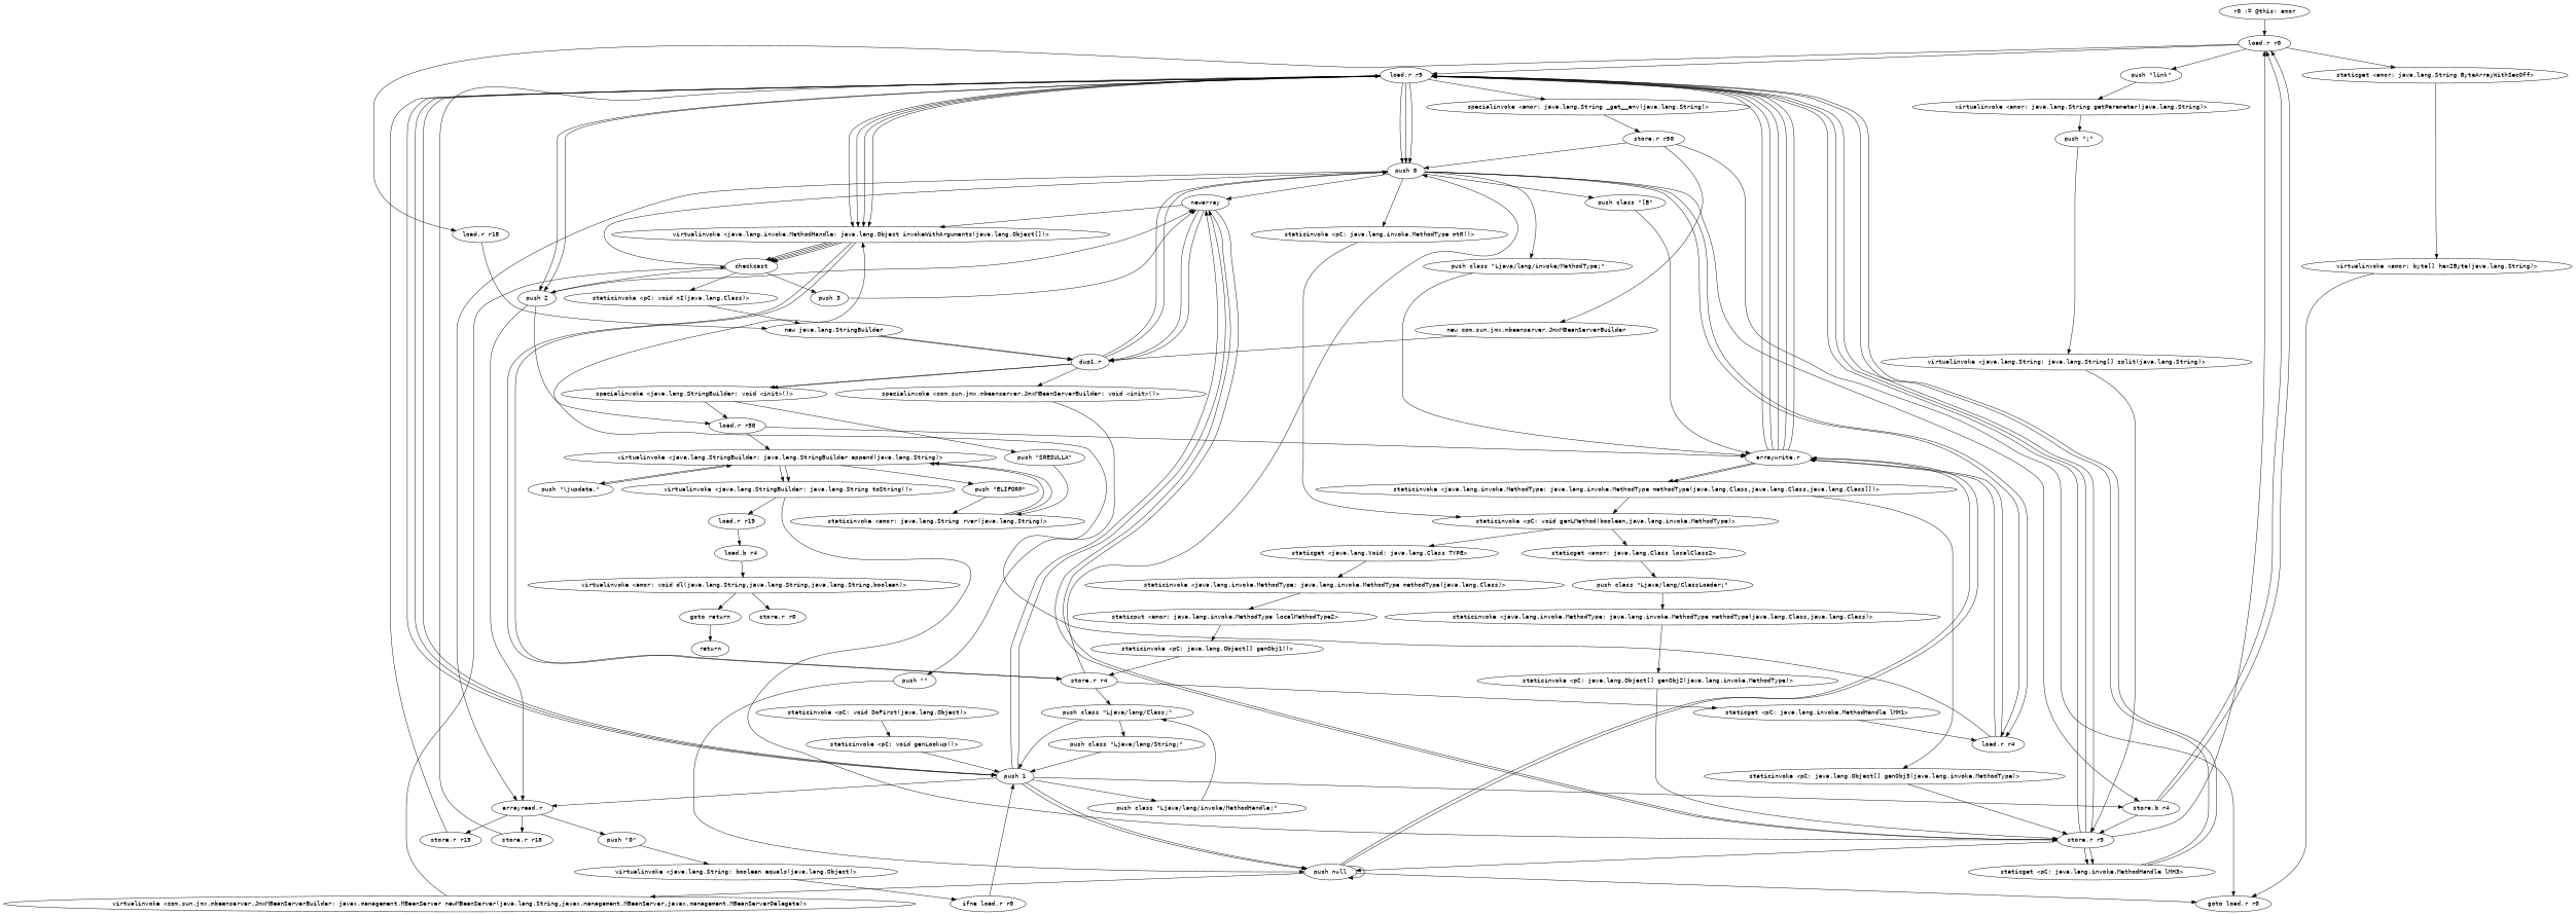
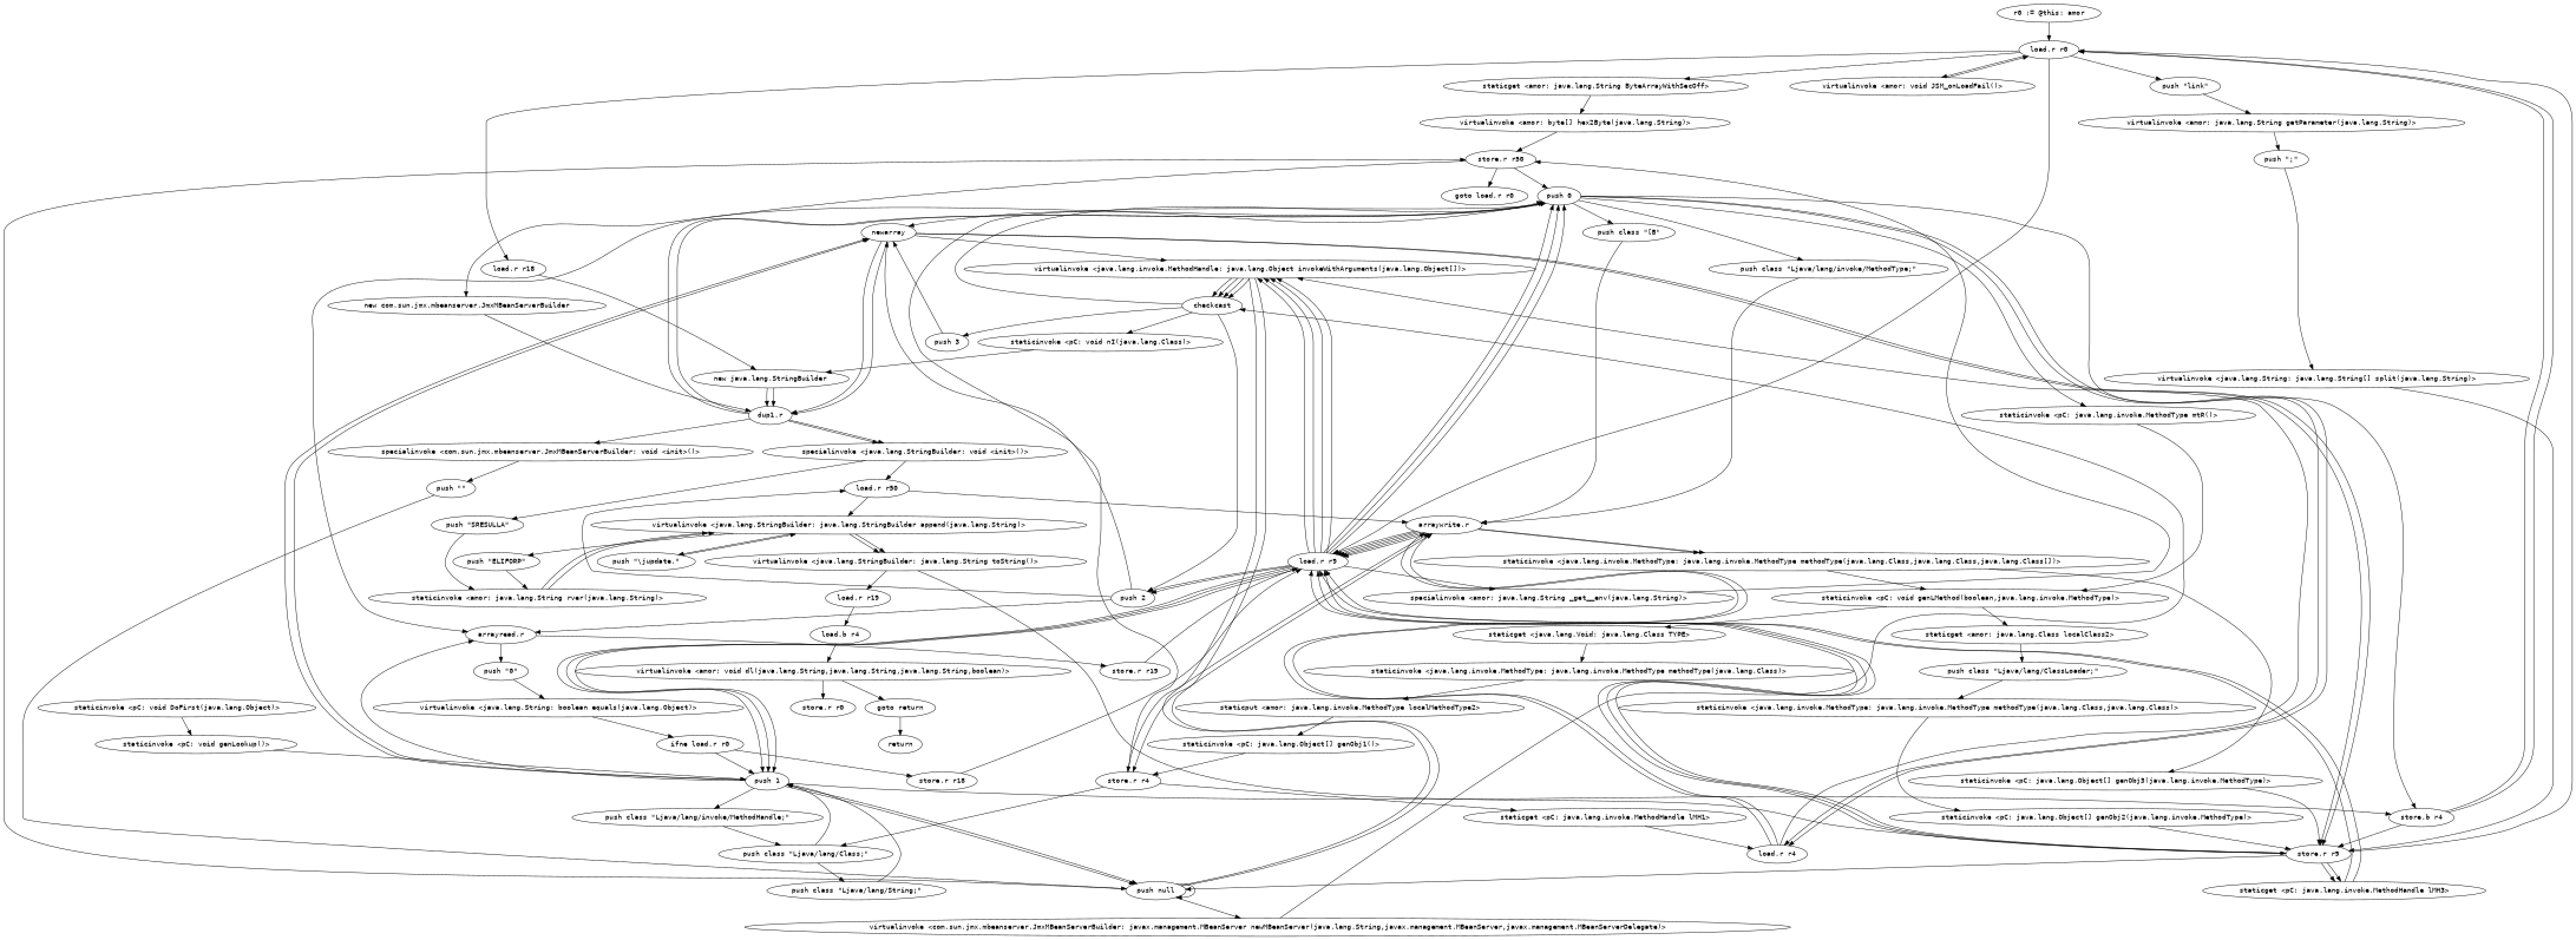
  digraph {
    fontname="DejaVu Sans Mono"
    node [fontname="DejaVu Sans Mono"]
    edge [fontname="DejaVu Sans Mono"]
    "r0 := @this: amor"
    "load.r r0"
    "staticget <amor: java.lang.String ByteArrayWithSecOff>"
    "load.r r9"
+   "virtualinvoke <amor: void JSM_onLoadFail()>"
    "push \"link\""
    "load.r r18"
    "virtualinvoke <amor: byte[] hex2Byte(java.lang.String)>"
    "push 0"
    "push 2"
    "push 1"
    "virtualinvoke <java.lang.invoke.MethodHandle: java.lang.Object invokeWithArguments(java.lang.Object[])>"
    "specialinvoke <amor: java.lang.String _get__env(java.lang.String)>"
    "virtualinvoke <amor: java.lang.String getParameter(java.lang.String)>"
    "new java.lang.StringBuilder"
    "store.r r50"
    "new com.sun.jmx.mbeanserver.JmxMBeanServerBuilder"
    "goto load.r r0"
    "dup1.r"
    newarray
    "store.b r4"
    "arrayread.r"
    "push class \"Ljava/lang/invoke/MethodType;\""
    "load.r r4"
    "staticinvoke <pC: java.lang.invoke.MethodType mtR()>"
    "push class \"[B\""
    "specialinvoke <com.sun.jmx.mbeanserver.JmxMBeanServerBuilder: void <init>()>"
    "specialinvoke <java.lang.StringBuilder: void <init>()>"
    "push \"\""
    "load.r r50"
    "push \"SRESULLA\""
    "push null"
    "virtualinvoke <com.sun.jmx.mbeanserver.JmxMBeanServerBuilder: javax.management.MBeanServer newMBeanServer(java.lang.String,javax.management.MBeanServer,javax.management.MBeanServerDelegate)>"
    "arraywrite.r"
    checkcast
    "staticinvoke <java.lang.invoke.MethodType: java.lang.invoke.MethodType methodType(java.lang.Class,java.lang.Class,java.lang.Class[])>"
    "push 3"
    "staticinvoke <pC: void nI(java.lang.Class)>"
    "staticinvoke <pC: void DoFirst(java.lang.Object)>"
    "staticinvoke <pC: void genLookup()>"
    "push class \"Ljava/lang/invoke/MethodHandle;\""
    "push class \"Ljava/lang/Class;\""
    "store.r r9"
    "store.r r18"
    "store.r r19"
    "push \"0\""
    "push class \"Ljava/lang/String;\""
    "store.r r4"
    "staticget <pC: java.lang.invoke.MethodHandle lMH3>"
    "staticinvoke <pC: void genLMethod(boolean,java.lang.invoke.MethodType)>"
    "staticinvoke <pC: java.lang.Object[] genObj3(java.lang.invoke.MethodType)>"
    "staticget <java.lang.Void: java.lang.Class TYPE>"
    "staticget <amor: java.lang.Class localClass2>"
    "staticinvoke <java.lang.invoke.MethodType: java.lang.invoke.MethodType methodType(java.lang.Class)>"
    "push class \"Ljava/lang/ClassLoader;\""
    "staticput <amor: java.lang.invoke.MethodType localMethodType2>"
    "staticinvoke <pC: java.lang.Object[] genObj1()>"
    "staticget <pC: java.lang.invoke.MethodHandle lMH1>"
    "staticinvoke <java.lang.invoke.MethodType: java.lang.invoke.MethodType methodType(java.lang.Class,java.lang.Class)>"
    "staticinvoke <pC: java.lang.Object[] genObj2(java.lang.invoke.MethodType)>"
    "virtualinvoke <java.lang.StringBuilder: java.lang.StringBuilder append(java.lang.String)>"
    "push \"ELIFORP\""
    "virtualinvoke <java.lang.StringBuilder: java.lang.String toString()>"
    "push \"\\jupdate.\""
    "staticinvoke <amor: java.lang.String rver(java.lang.String)>"
    "load.r r19"
    "load.b r4"
    "push \";\""
    "virtualinvoke <java.lang.String: java.lang.String[] split(java.lang.String)>"
    "virtualinvoke <java.lang.String: boolean equals(java.lang.Object)>"
    "ifne load.r r0"
    "virtualinvoke <amor: void dl(java.lang.String,java.lang.String,java.lang.String,boolean)>"
    "goto return"
    "store.r r0"
    return
    "r0 := @this: amor" -> "load.r r0"
    "load.r r0" -> "staticget <amor: java.lang.String ByteArrayWithSecOff>"
    "load.r r0" -> "load.r r9"
+   "load.r r0" -> "virtualinvoke <amor: void JSM_onLoadFail()>"
    "load.r r0" -> "push \"link\""
    "load.r r0" -> "load.r r18"
    "staticget <amor: java.lang.String ByteArrayWithSecOff>" -> "virtualinvoke <amor: byte[] hex2Byte(java.lang.String)>"
    "load.r r9" -> "push 0"
    "load.r r9" -> "push 0"
    "load.r r9" -> "push 0"
    "load.r r9" -> "push 2"
    "load.r r9" -> "push 2"
    "load.r r9" -> "push 1"
    "load.r r9" -> "push 1"
    "load.r r9" -> "push 1"
    "load.r r9" -> "virtualinvoke <java.lang.invoke.MethodHandle: java.lang.Object invokeWithArguments(java.lang.Object[])>"
    "load.r r9" -> "virtualinvoke <java.lang.invoke.MethodHandle: java.lang.Object invokeWithArguments(java.lang.Object[])>"
    "load.r r9" -> "virtualinvoke <java.lang.invoke.MethodHandle: java.lang.Object invokeWithArguments(java.lang.Object[])>"
    "load.r r9" -> "virtualinvoke <java.lang.invoke.MethodHandle: java.lang.Object invokeWithArguments(java.lang.Object[])>"
    "load.r r9" -> "specialinvoke <amor: java.lang.String _get__env(java.lang.String)>"
+   "virtualinvoke <amor: void JSM_onLoadFail()>" -> "load.r r0"
    "push \"link\"" -> "virtualinvoke <amor: java.lang.String getParameter(java.lang.String)>"
    "load.r r18" -> "new java.lang.StringBuilder"
-   "virtualinvoke <amor: byte[] hex2Byte(java.lang.String)>" -> "goto load.r r0"
+   "virtualinvoke <amor: byte[] hex2Byte(java.lang.String)>" -> "store.r r50"
    "push 0" -> newarray
    "push 0" -> "store.b r4"
    "push 0" -> "arrayread.r"
    "push 0" -> "push class \"Ljava/lang/invoke/MethodType;\""
    "push 0" -> "load.r r4"
    "push 0" -> "load.r r4"
    "push 0" -> "staticinvoke <pC: java.lang.invoke.MethodType mtR()>"
    "push 0" -> "push class \"[B\""
    "push 2" -> newarray
    "push 2" -> "arrayread.r"
    "push 2" -> "load.r r50"
    "push 1" -> newarray
    "push 1" -> newarray
    "push 1" -> "store.b r4"
    "push 1" -> "arrayread.r"
    "push 1" -> "push null"
    "push 1" -> "push null"
    "push 1" -> "push class \"Ljava/lang/invoke/MethodHandle;\""
    "virtualinvoke <java.lang.invoke.MethodHandle: java.lang.Object invokeWithArguments(java.lang.Object[])>" -> checkcast
    "virtualinvoke <java.lang.invoke.MethodHandle: java.lang.Object invokeWithArguments(java.lang.Object[])>" -> checkcast
    "virtualinvoke <java.lang.invoke.MethodHandle: java.lang.Object invokeWithArguments(java.lang.Object[])>" -> checkcast
    "virtualinvoke <java.lang.invoke.MethodHandle: java.lang.Object invokeWithArguments(java.lang.Object[])>" -> checkcast
    "virtualinvoke <java.lang.invoke.MethodHandle: java.lang.Object invokeWithArguments(java.lang.Object[])>" -> "store.r r4"
    "virtualinvoke <java.lang.invoke.MethodHandle: java.lang.Object invokeWithArguments(java.lang.Object[])>" -> "store.r r4"
    "specialinvoke <amor: java.lang.String _get__env(java.lang.String)>" -> "store.r r50"
    "virtualinvoke <amor: java.lang.String getParameter(java.lang.String)>" -> "push \";\""
    "new java.lang.StringBuilder" -> "dup1.r"
    "new java.lang.StringBuilder" -> "dup1.r"
    "store.r r50" -> "push 0"
    "store.r r50" -> "new com.sun.jmx.mbeanserver.JmxMBeanServerBuilder"
    "store.r r50" -> "goto load.r r0"
    "new com.sun.jmx.mbeanserver.JmxMBeanServerBuilder" -> "dup1.r"
    "dup1.r" -> "push 0"
    "dup1.r" -> "push 0"
    "dup1.r" -> "specialinvoke <com.sun.jmx.mbeanserver.JmxMBeanServerBuilder: void <init>()>"
    "dup1.r" -> "specialinvoke <java.lang.StringBuilder: void <init>()>"
    "dup1.r" -> "specialinvoke <java.lang.StringBuilder: void <init>()>"
    newarray -> "virtualinvoke <java.lang.invoke.MethodHandle: java.lang.Object invokeWithArguments(java.lang.Object[])>"
    newarray -> "dup1.r"
    newarray -> "dup1.r"
    newarray -> "store.r r9"
    newarray -> "store.r r9"
    "store.b r4" -> "load.r r0"
    "store.b r4" -> "load.r r0"
    "store.b r4" -> "store.r r9"
-   "arrayread.r" -> "store.r r18"
+   "ifne load.r r0" -> "store.r r18"
    "arrayread.r" -> "store.r r19"
    "arrayread.r" -> "push \"0\""
    "push class \"Ljava/lang/invoke/MethodType;\"" -> "arraywrite.r"
    "load.r r4" -> "virtualinvoke <java.lang.invoke.MethodHandle: java.lang.Object invokeWithArguments(java.lang.Object[])>"
    "load.r r4" -> "arraywrite.r"
    "load.r r4" -> "arraywrite.r"
    "staticinvoke <pC: java.lang.invoke.MethodType mtR()>" -> "staticinvoke <pC: void genLMethod(boolean,java.lang.invoke.MethodType)>"
    "push class \"[B\"" -> "arraywrite.r"
    "specialinvoke <com.sun.jmx.mbeanserver.JmxMBeanServerBuilder: void <init>()>" -> "push \"\""
    "specialinvoke <java.lang.StringBuilder: void <init>()>" -> "load.r r50"
    "specialinvoke <java.lang.StringBuilder: void <init>()>" -> "push \"SRESULLA\""
    "push \"\"" -> "push null"
    "load.r r50" -> "arraywrite.r"
    "load.r r50" -> "virtualinvoke <java.lang.StringBuilder: java.lang.StringBuilder append(java.lang.String)>"
    "push \"SRESULLA\"" -> "staticinvoke <amor: java.lang.String rver(java.lang.String)>"
-   "push null" -> "goto load.r r0"
+   "push null" -> "store.r r50"
    "push null" -> "push null"
    "push null" -> "virtualinvoke <com.sun.jmx.mbeanserver.JmxMBeanServerBuilder: javax.management.MBeanServer newMBeanServer(java.lang.String,javax.management.MBeanServer,javax.management.MBeanServerDelegate)>"
    "push null" -> "arraywrite.r"
    "push null" -> "arraywrite.r"
    "virtualinvoke <com.sun.jmx.mbeanserver.JmxMBeanServerBuilder: javax.management.MBeanServer newMBeanServer(java.lang.String,javax.management.MBeanServer,javax.management.MBeanServerDelegate)>" -> checkcast
    "arraywrite.r" -> "load.r r9"
    "arraywrite.r" -> "load.r r9"
    "arraywrite.r" -> "load.r r9"
    "arraywrite.r" -> "load.r r9"
    "arraywrite.r" -> "load.r r9"
    "arraywrite.r" -> "staticinvoke <java.lang.invoke.MethodType: java.lang.invoke.MethodType methodType(java.lang.Class,java.lang.Class,java.lang.Class[])>"
    "arraywrite.r" -> "staticinvoke <java.lang.invoke.MethodType: java.lang.invoke.MethodType methodType(java.lang.Class,java.lang.Class,java.lang.Class[])>"
    checkcast -> "push 0"
    checkcast -> "push 2"
    checkcast -> "push 3"
    checkcast -> "staticinvoke <pC: void nI(java.lang.Class)>"
    "staticinvoke <java.lang.invoke.MethodType: java.lang.invoke.MethodType methodType(java.lang.Class,java.lang.Class,java.lang.Class[])>" -> "staticinvoke <pC: void genLMethod(boolean,java.lang.invoke.MethodType)>"
    "staticinvoke <java.lang.invoke.MethodType: java.lang.invoke.MethodType methodType(java.lang.Class,java.lang.Class,java.lang.Class[])>" -> "staticinvoke <pC: java.lang.Object[] genObj3(java.lang.invoke.MethodType)>"
    "push 3" -> newarray
    "staticinvoke <pC: void nI(java.lang.Class)>" -> "new java.lang.StringBuilder"
    "staticinvoke <pC: void DoFirst(java.lang.Object)>" -> "staticinvoke <pC: void genLookup()>"
    "staticinvoke <pC: void genLookup()>" -> "push 1"
    "push class \"Ljava/lang/invoke/MethodHandle;\"" -> "push class \"Ljava/lang/Class;\""
    "push class \"Ljava/lang/Class;\"" -> "push 1"
    "push class \"Ljava/lang/Class;\"" -> "push class \"Ljava/lang/String;\""
    "store.r r9" -> "load.r r0"
    "store.r r9" -> "load.r r9"
    "store.r r9" -> "load.r r9"
    "store.r r9" -> "load.r r9"
    "store.r r9" -> "push null"
    "store.r r9" -> "staticget <pC: java.lang.invoke.MethodHandle lMH3>"
    "store.r r9" -> "staticget <pC: java.lang.invoke.MethodHandle lMH3>"
    "store.r r18" -> "load.r r9"
    "store.r r19" -> "load.r r9"
    "push \"0\"" -> "virtualinvoke <java.lang.String: boolean equals(java.lang.Object)>"
    "push class \"Ljava/lang/String;\"" -> "push 1"
    "store.r r4" -> "push 0"
    "store.r r4" -> "push class \"Ljava/lang/Class;\""
    "store.r r4" -> "staticget <pC: java.lang.invoke.MethodHandle lMH1>"
    "staticget <pC: java.lang.invoke.MethodHandle lMH3>" -> "load.r r9"
    "staticget <pC: java.lang.invoke.MethodHandle lMH3>" -> "load.r r9"
    "staticinvoke <pC: void genLMethod(boolean,java.lang.invoke.MethodType)>" -> "staticget <java.lang.Void: java.lang.Class TYPE>"
    "staticinvoke <pC: void genLMethod(boolean,java.lang.invoke.MethodType)>" -> "staticget <amor: java.lang.Class localClass2>"
    "staticinvoke <pC: java.lang.Object[] genObj3(java.lang.invoke.MethodType)>" -> "store.r r9"
    "staticget <java.lang.Void: java.lang.Class TYPE>" -> "staticinvoke <java.lang.invoke.MethodType: java.lang.invoke.MethodType methodType(java.lang.Class)>"
    "staticget <amor: java.lang.Class localClass2>" -> "push class \"Ljava/lang/ClassLoader;\""
    "staticinvoke <java.lang.invoke.MethodType: java.lang.invoke.MethodType methodType(java.lang.Class)>" -> "staticput <amor: java.lang.invoke.MethodType localMethodType2>"
    "push class \"Ljava/lang/ClassLoader;\"" -> "staticinvoke <java.lang.invoke.MethodType: java.lang.invoke.MethodType methodType(java.lang.Class,java.lang.Class)>"
    "staticput <amor: java.lang.invoke.MethodType localMethodType2>" -> "staticinvoke <pC: java.lang.Object[] genObj1()>"
    "staticinvoke <pC: java.lang.Object[] genObj1()>" -> "store.r r4"
    "staticget <pC: java.lang.invoke.MethodHandle lMH1>" -> "load.r r4"
    "staticinvoke <java.lang.invoke.MethodType: java.lang.invoke.MethodType methodType(java.lang.Class,java.lang.Class)>" -> "staticinvoke <pC: java.lang.Object[] genObj2(java.lang.invoke.MethodType)>"
    "staticinvoke <pC: java.lang.Object[] genObj2(java.lang.invoke.MethodType)>" -> "store.r r9"
    "virtualinvoke <java.lang.StringBuilder: java.lang.StringBuilder append(java.lang.String)>" -> "push \"ELIFORP\""
    "virtualinvoke <java.lang.StringBuilder: java.lang.StringBuilder append(java.lang.String)>" -> "virtualinvoke <java.lang.StringBuilder: java.lang.String toString()>"
    "virtualinvoke <java.lang.StringBuilder: java.lang.StringBuilder append(java.lang.String)>" -> "virtualinvoke <java.lang.StringBuilder: java.lang.String toString()>"
    "virtualinvoke <java.lang.StringBuilder: java.lang.StringBuilder append(java.lang.String)>" -> "push \"\\jupdate.\""
    "push \"ELIFORP\"" -> "staticinvoke <amor: java.lang.String rver(java.lang.String)>"
    "virtualinvoke <java.lang.StringBuilder: java.lang.String toString()>" -> "store.r r9"
    "virtualinvoke <java.lang.StringBuilder: java.lang.String toString()>" -> "load.r r19"
    "push \"\\jupdate.\"" -> "virtualinvoke <java.lang.StringBuilder: java.lang.StringBuilder append(java.lang.String)>"
    "staticinvoke <amor: java.lang.String rver(java.lang.String)>" -> "virtualinvoke <java.lang.StringBuilder: java.lang.StringBuilder append(java.lang.String)>"
    "staticinvoke <amor: java.lang.String rver(java.lang.String)>" -> "virtualinvoke <java.lang.StringBuilder: java.lang.StringBuilder append(java.lang.String)>"
    "load.r r19" -> "load.b r4"
    "load.b r4" -> "virtualinvoke <amor: void dl(java.lang.String,java.lang.String,java.lang.String,boolean)>"
    "push \";\"" -> "virtualinvoke <java.lang.String: java.lang.String[] split(java.lang.String)>"
    "virtualinvoke <java.lang.String: java.lang.String[] split(java.lang.String)>" -> "store.r r9"
    "virtualinvoke <java.lang.String: boolean equals(java.lang.Object)>" -> "ifne load.r r0"
    "ifne load.r r0" -> "push 1"
    "virtualinvoke <amor: void dl(java.lang.String,java.lang.String,java.lang.String,boolean)>" -> "goto return"
    "virtualinvoke <amor: void dl(java.lang.String,java.lang.String,java.lang.String,boolean)>" -> "store.r r0"
    "goto return" -> return
  }
